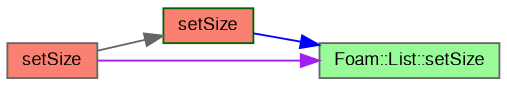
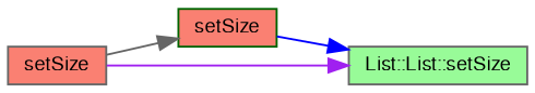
  digraph {
    rankdir=LR
    node [color=gray40 fillcolor=salmon fontname=FreeSans fontsize=10 shape=record style=filled]
    edge [fontname=FreeSans fontsize=10 labelfontname=FreeSans labelfontsize=10 style=solid]
    n1 [fontcolor=black height=0.2 label=setSize width=0.4]
    n2 [color=darkgreen height=0.2 label=setSize width=0.4]
-   n3 [height=0.2 label="Foam::List::setSize" width=0.4 fillcolor=palegreen]
+   n3 [height=0.2 label="List::List::setSize" width=0.4 fillcolor=palegreen]
    n1 -> n2 [color=gray40]
    n1 -> n3 [color=purple]
    n2 -> n3 [color=blue]
  }
